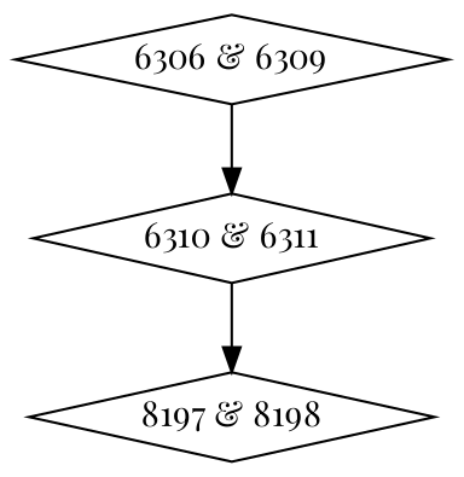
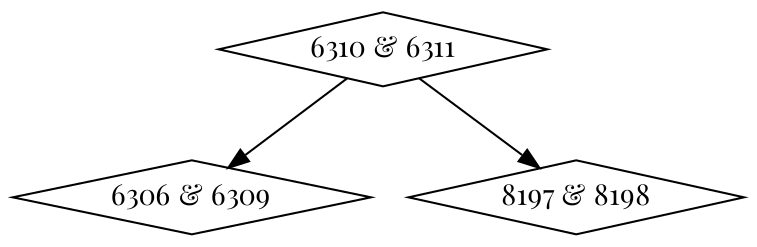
  digraph {
    fontname="Playfair Display"
    node [fontname="Playfair Display" shape=diamond]
    edge [fontname="Playfair Display"]
    n1 [label="6306 & 6309"]
    n2 [label="6310 & 6311"]
    n3 [label="8197 & 8198"]
-   n1 -> n2
+   n2 -> n1
    n2 -> n3
  }
